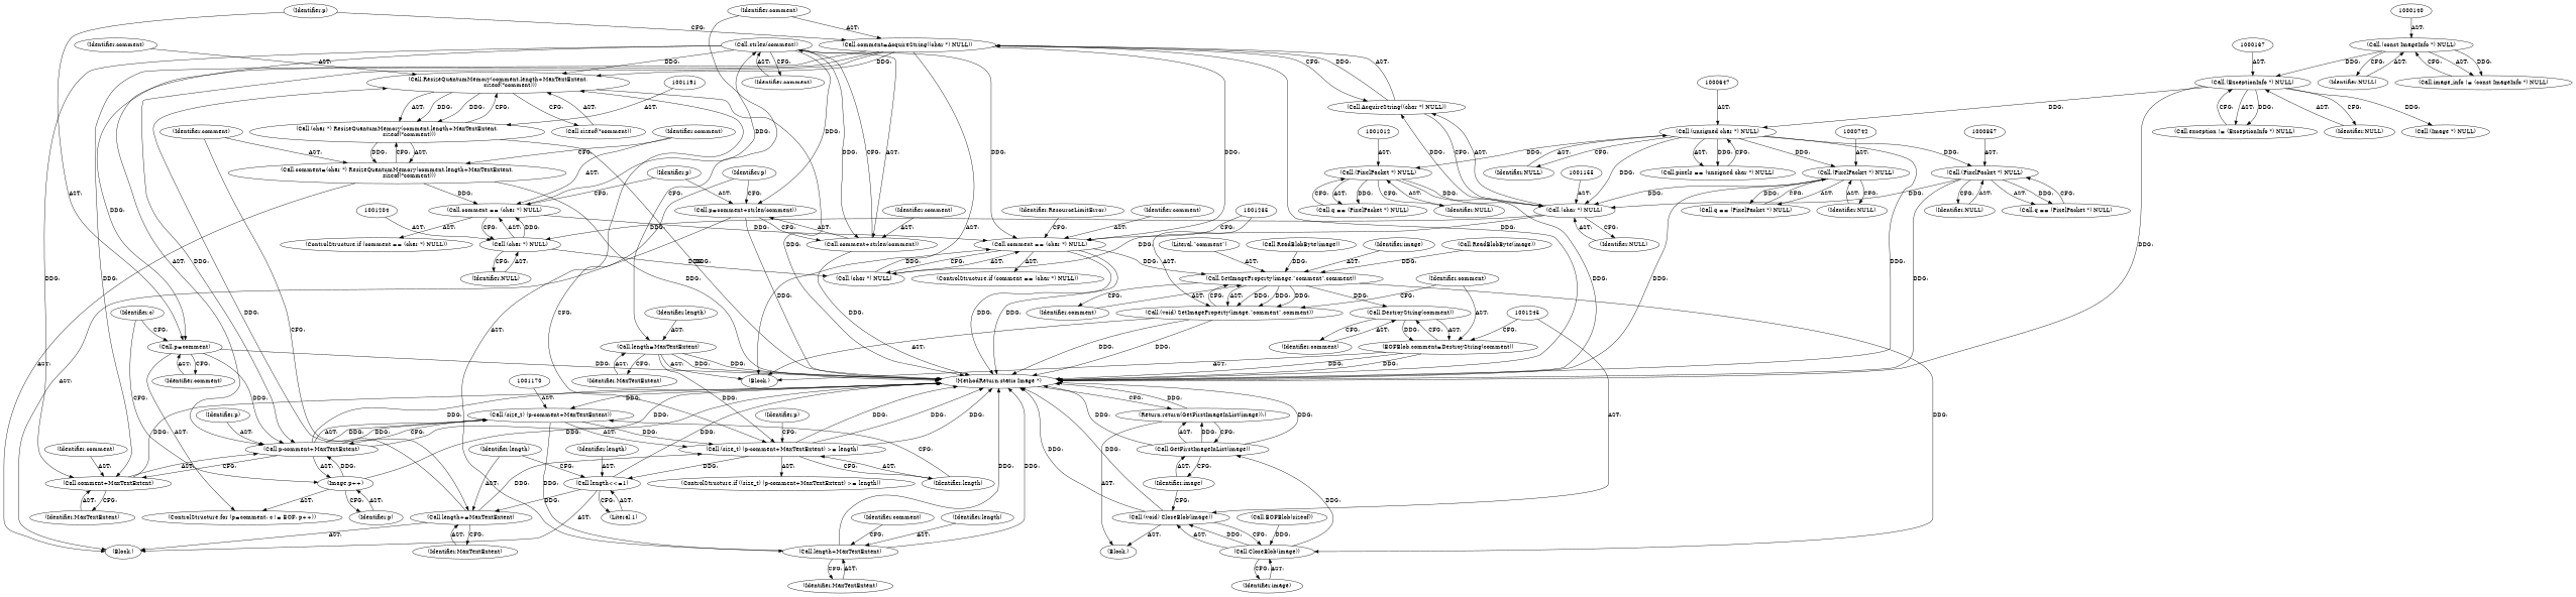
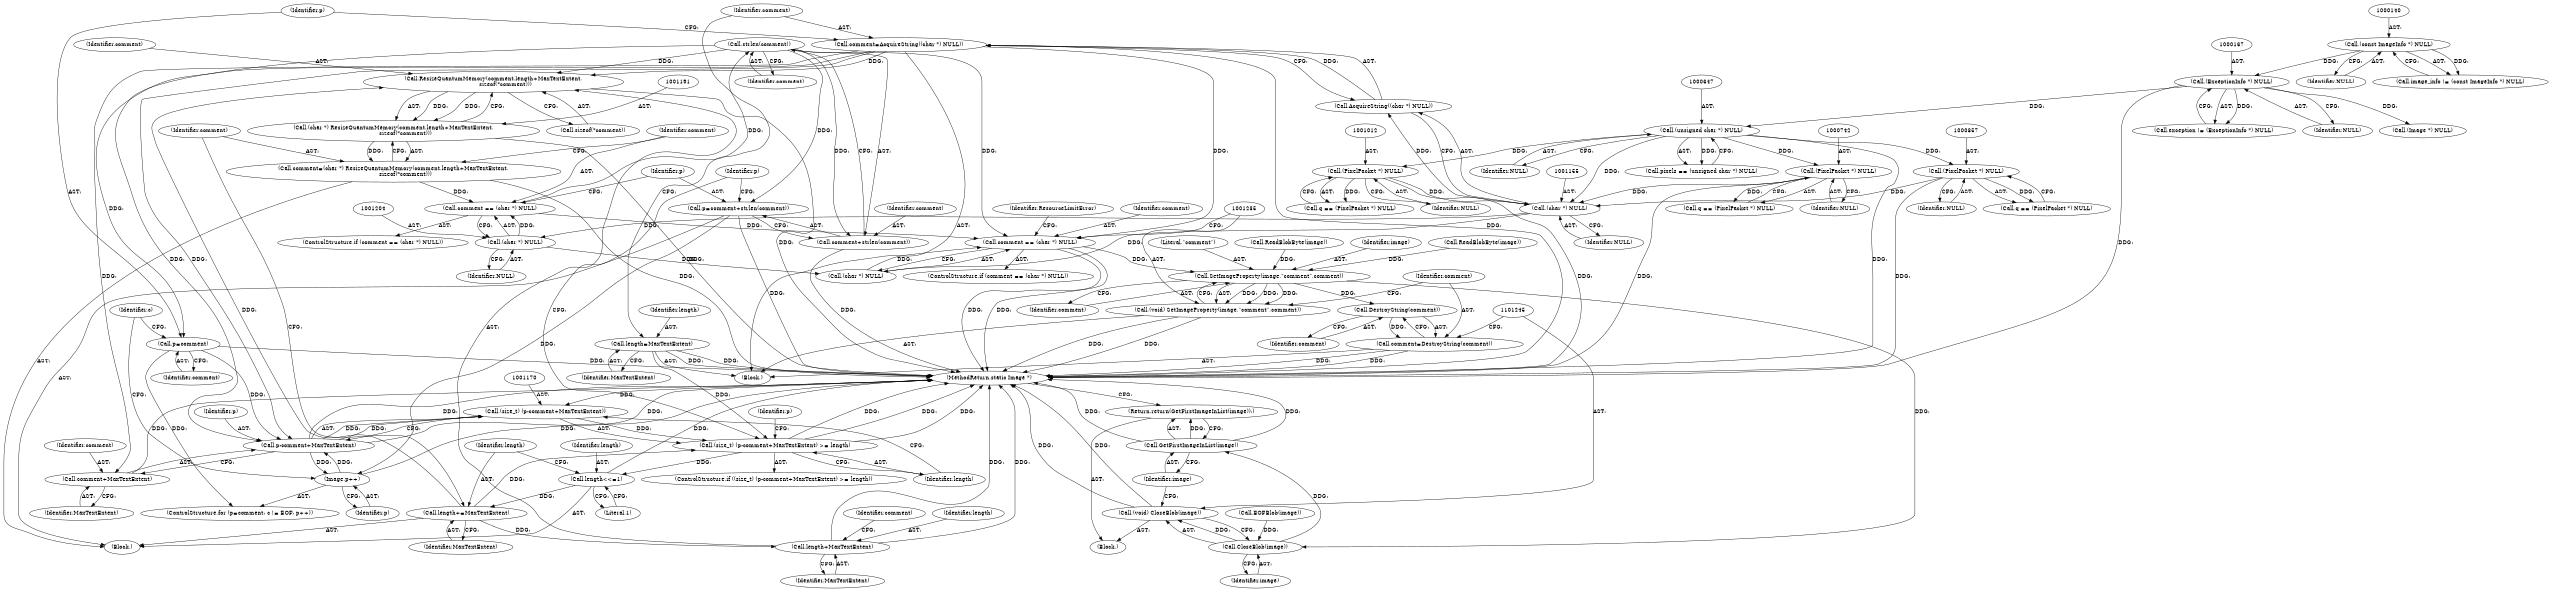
  digraph {
    n1 [label="(Call,strlen(comment))"]
    n2 [label="(Call,ResizeQuantumMemory(comment,length+MaxTextExtent,\n              sizeof(*comment)))"]
    n3 [label="(Call,p-comment+MaxTextExtent)"]
    n4 [label="(Call,p=comment+strlen(comment))"]
    n5 [label="(Call,comment+MaxTextExtent)"]
    n6 [label="(Call,comment+strlen(comment))"]
    n7 [label="(Call,comment == (char *) NULL)"]
    n8 [label="(Identifier,comment)"]
    n9 [label="(Call,(char *) ResizeQuantumMemory(comment,length+MaxTextExtent,\n              sizeof(*comment)))"]
    n10 [label="(MethodReturn,static Image *)"]
    n11 [label="(Call,sizeof(*comment))"]
    n12 [label="(Call,(size_t) (p-comment+MaxTextExtent))"]
    n13 [label="(Image,p++)"]
    n14 [label="(Block,)"]
    n15 [label="(Identifier,MaxTextExtent)"]
    n16 [label="(Call,(char *) NULL)"]
    n17 [label="(Call,SetImageProperty(image,\"comment\",comment))"]
    n18 [label="(ControlStructure,if (comment == (char *) NULL))"]
    n19 [label="(Call,comment == (char *) NULL)"]
    n20 [label="(Call,(char *) NULL)"]
    n21 [label="(ControlStructure,if (comment == (char *) NULL))"]
    n22 [label="(Identifier,NULL)"]
    n23 [label="(Call,comment=(char *) ResizeQuantumMemory(comment,length+MaxTextExtent,\n              sizeof(*comment)))"]
    n24 [label="(Return,return(GetFirstImageInList(image));)"]
    n25 [label="(Call,comment=AcquireString((char *) NULL))"]
    n26 [label="(Call,AcquireString((char *) NULL))"]
    n27 [label="(Call,p=comment)"]
    n28 [label="(Block,)"]
    n29 [label="(Call,(char *) NULL)"]
    n30 [label="(ControlStructure,for (p=comment; c != EOF; p++))"]
    n31 [label="(Identifier,comment)"]
    n32 [label="(Identifier,NULL)"]
    n33 [label="(Call,(PixelPacket *) NULL)"]
    n34 [label="(Call,q == (PixelPacket *) NULL)"]
    n35 [label="(Identifier,NULL)"]
    n36 [label="(Call,(unsigned char *) NULL)"]
    n37 [label="(Call,(PixelPacket *) NULL)"]
    n38 [label="(Call,(PixelPacket *) NULL)"]
    n39 [label="(Identifier,NULL)"]
    n40 [label="(Call,pixels == (unsigned char *) NULL)"]
    n41 [label="(Identifier,NULL)"]
    n42 [label="(Call,q == (PixelPacket *) NULL)"]
    n43 [label="(Identifier,NULL)"]
    n44 [label="(Call,q == (PixelPacket *) NULL)"]
    n45 [label="(Call,(ExceptionInfo *) NULL)"]
    n46 [label="(Identifier,NULL)"]
    n47 [label="(Call,(Image *) NULL)"]
    n48 [label="(Call,exception != (ExceptionInfo *) NULL)"]
    n49 [label="(Call,(const ImageInfo *) NULL)"]
    n50 [label="(Identifier,NULL)"]
    n51 [label="(Call,image_info != (const ImageInfo *) NULL)"]
    n52 [label="(Call,length+=MaxTextExtent)"]
    n53 [label="(Call,(size_t) (p-comment+MaxTextExtent) >= length)"]
    n54 [label="(Call,length+MaxTextExtent)"]
    n55 [label="(Identifier,MaxTextExtent)"]
    n56 [label="(Call,length<<=1)"]
    n57 [label="(ControlStructure,if ((size_t) (p-comment+MaxTextExtent) >= length))"]
    n58 [label="(Identifier,length)"]
    n59 [label="(Identifier,MaxTextExtent)"]
    n60 [label="(Literal,1)"]
    n61 [label="(Identifier,p)"]
    n62 [label="(Call,length=MaxTextExtent)"]
    n63 [label="(Identifier,MaxTextExtent)"]
    n64 [label="(Call,(void) SetImageProperty(image,\"comment\",comment))"]
    n65 [label="(Call,DestroyString(comment))"]
    n66 [label="(Call,CloseBlob(image))"]
    n67 [label="(Identifier,comment)"]
-   n68 [label="(EOFBlob,comment=DestroyString(comment))"]
+   n68 [label="(Call,comment=DestroyString(comment))"]
    n69 [label="(Identifier,comment)"]
    n70 [label="(Call,(void) CloseBlob(image))"]
    n71 [label="(Call,GetFirstImageInList(image))"]
    n72 [label="(Identifier,image)"]
    n73 [label="(Block,)"]
    n74 [label="(Identifier,image)"]
    n75 [label="(Identifier,p)"]
    n76 [label="(Identifier,length)"]
    n77 [label="(Identifier,ResourceLimitError)"]
    n78 [label="(Call,ReadBlobByte(image))"]
    n79 [label="(Identifier,comment)"]
    n80 [label="(Identifier,c)"]
    n81 [label="(Identifier,length)"]
    n82 [label="(Identifier,p)"]
    n83 [label="(Identifier,comment)"]
    n84 [label="(Identifier,comment)"]
    n85 [label="(Identifier,comment)"]
    n86 [label="(Identifier,comment)"]
    n87 [label="(Identifier,comment)"]
    n88 [label="(Identifier,length)"]
    n89 [label="(Identifier,p)"]
    n90 [label="(Literal,\"comment\")"]
    n91 [label="(Identifier,comment)"]
    n92 [label="(Identifier,comment)"]
    n93 [label="(Call,ReadBlobByte(image))"]
    n94 [label="(Identifier,length)"]
    n95 [label="(Identifier,p)"]
    n96 [label="(Identifier,image)"]
-   n97 [label="(Call,EOFBlob(sizeof))"]
+   n97 [label="(Call,EOFBlob(image))"]
    n98 [label="(Identifier,comment)"]
    n99 [label="(Identifier,p)"]
    1001191
    1001155
    1000857
    1000647
    1000167
    1000140
    1001012
    1000742
    1001170
    1001204
    1001235
-   1001245
+   1001245 [label=1101245]
    n1 -> n2 [label="DDG: "]
-   n1 -> n3 [label="AST: "]
+   n1 -> n3 [label="DDG: "]
    n1 -> n4 [label="DDG: "]
-   n1 -> n5 [label="DDG: "]
    n1 -> n6 [label="AST: "]
    n1 -> n6 [label="DDG: "]
    n1 -> n7 [label="DDG: "]
    n1 -> n8 [label="CFG: "]
    n2 -> n9 [label="AST: "]
    n2 -> n9 [label="DDG: "]
    n2 -> n9 [label="DDG: "]
    n2 -> n10 [label="DDG: "]
    n2 -> n11 [label="CFG: "]
    n3 -> n5 [label="CFG: "]
    n3 -> n10 [label="DDG: "]
    n3 -> n10 [label="DDG: "]
    n3 -> n12 [label="AST: "]
    n3 -> n12 [label="DDG: "]
    n3 -> n12 [label="DDG: "]
-   n3 -> n13 [label="AST: "]
+   n3 -> n13 [label="DDG: "]
    n4 -> n6 [label="CFG: "]
    n4 -> n10 [label="DDG: "]
+   n4 -> n13 [label="DDG: "]
    n4 -> n14 [label="AST: "]
    n5 -> n3 [label="AST: "]
    n5 -> n10 [label="DDG: "]
    n5 -> n15 [label="CFG: "]
    n6 -> n1 [label="CFG: "]
    n6 -> n4 [label="AST: "]
    n6 -> n10 [label="DDG: "]
    n7 -> n10 [label="DDG: "]
    n7 -> n10 [label="DDG: "]
    n7 -> n16 [label="CFG: "]
    n7 -> n17 [label="DDG: "]
    n7 -> n18 [label="AST: "]
    n8 -> n1 [label="AST: "]
    n9 -> n2 [label="CFG: "]
    n9 -> n10 [label="DDG: "]
    n9 -> n23 [label="AST: "]
    n9 -> n23 [label="DDG: "]
    n10 -> n12 [label="DDG: "]
    n10 -> n24 [label="CFG: "]
    n11 -> n2 [label="AST: "]
    n12 -> n3 [label="CFG: "]
    n12 -> n53 [label="AST: "]
    n12 -> n53 [label="DDG: "]
    n13 -> n3 [label="DDG: "]
    n13 -> n10 [label="DDG: "]
    n13 -> n30 [label="AST: "]
    n13 -> n61 [label="CFG: "]
    n15 -> n5 [label="AST: "]
    n16 -> n7 [label="AST: "]
    n16 -> n7 [label="DDG: "]
    n17 -> n64 [label="AST: "]
    n17 -> n64 [label="DDG: "]
    n17 -> n64 [label="DDG: "]
    n17 -> n64 [label="DDG: "]
    n17 -> n65 [label="DDG: "]
    n17 -> n66 [label="DDG: "]
    n17 -> n67 [label="CFG: "]
    n19 -> n1 [label="DDG: "]
    n19 -> n7 [label="DDG: "]
    n19 -> n20 [label="CFG: "]
    n19 -> n21 [label="AST: "]
    n20 -> n16 [label="DDG: "]
    n20 -> n19 [label="AST: "]
    n20 -> n19 [label="DDG: "]
    n20 -> n22 [label="CFG: "]
    n22 -> n20 [label="AST: "]
    n23 -> n9 [label="CFG: "]
    n23 -> n10 [label="DDG: "]
    n23 -> n14 [label="AST: "]
    n23 -> n19 [label="DDG: "]
-   n24 -> n10 [label="DDG: "]
    n24 -> n71 [label="CFG: "]
    n24 -> n73 [label="AST: "]
    n25 -> n2 [label="DDG: "]
    n25 -> n3 [label="DDG: "]
    n25 -> n5 [label="DDG: "]
    n25 -> n7 [label="DDG: "]
    n25 -> n10 [label="DDG: "]
    n25 -> n26 [label="CFG: "]
    n25 -> n27 [label="DDG: "]
    n25 -> n28 [label="AST: "]
    n26 -> n25 [label="AST: "]
    n26 -> n25 [label="DDG: "]
    n26 -> n29 [label="CFG: "]
    n27 -> n3 [label="DDG: "]
    n27 -> n10 [label="DDG: "]
-   n27 -> n30 [label="AST: "]
+   n27 -> n30 [label="DDG: "]
    n27 -> n31 [label="CFG: "]
    n29 -> n16 [label="DDG: "]
    n29 -> n20 [label="DDG: "]
    n29 -> n26 [label="AST: "]
    n29 -> n26 [label="DDG: "]
    n29 -> n32 [label="CFG: "]
    n31 -> n27 [label="AST: "]
    n32 -> n29 [label="AST: "]
    n33 -> n10 [label="DDG: "]
    n33 -> n29 [label="DDG: "]
    n33 -> n34 [label="AST: "]
    n33 -> n34 [label="DDG: "]
    n33 -> n35 [label="CFG: "]
    n34 -> n33 [label="CFG: "]
    n35 -> n33 [label="AST: "]
    n36 -> n10 [label="DDG: "]
    n36 -> n29 [label="DDG: "]
    n36 -> n33 [label="DDG: "]
    n36 -> n37 [label="DDG: "]
    n36 -> n38 [label="DDG: "]
    n36 -> n39 [label="CFG: "]
    n36 -> n40 [label="AST: "]
    n36 -> n40 [label="DDG: "]
    n37 -> n10 [label="DDG: "]
    n37 -> n29 [label="DDG: "]
    n37 -> n41 [label="CFG: "]
    n37 -> n42 [label="AST: "]
    n37 -> n42 [label="DDG: "]
    n38 -> n10 [label="DDG: "]
    n38 -> n29 [label="DDG: "]
    n38 -> n43 [label="CFG: "]
    n38 -> n44 [label="AST: "]
    n38 -> n44 [label="DDG: "]
    n39 -> n36 [label="AST: "]
    n40 -> n36 [label="CFG: "]
    n41 -> n37 [label="AST: "]
    n42 -> n37 [label="CFG: "]
    n43 -> n38 [label="AST: "]
    n44 -> n38 [label="CFG: "]
    n45 -> n10 [label="DDG: "]
    n45 -> n36 [label="DDG: "]
    n45 -> n46 [label="CFG: "]
    n45 -> n47 [label="DDG: "]
    n45 -> n48 [label="AST: "]
    n45 -> n48 [label="DDG: "]
    n46 -> n45 [label="AST: "]
    n48 -> n45 [label="CFG: "]
    n49 -> n45 [label="DDG: "]
    n49 -> n50 [label="CFG: "]
    n49 -> n51 [label="AST: "]
    n49 -> n51 [label="DDG: "]
    n50 -> n49 [label="AST: "]
    n51 -> n49 [label="CFG: "]
    n52 -> n2 [label="DDG: "]
    n52 -> n14 [label="AST: "]
    n52 -> n53 [label="DDG: "]
-   n12 -> n54 [label="DDG: "]
+   n52 -> n54 [label="DDG: "]
    n52 -> n55 [label="CFG: "]
    n53 -> n10 [label="DDG: "]
    n53 -> n10 [label="DDG: "]
    n53 -> n10 [label="DDG: "]
    n53 -> n56 [label="DDG: "]
    n53 -> n57 [label="AST: "]
    n53 -> n58 [label="CFG: "]
    n54 -> n2 [label="AST: "]
    n54 -> n10 [label="DDG: "]
    n54 -> n10 [label="DDG: "]
    n54 -> n59 [label="CFG: "]
    n55 -> n52 [label="AST: "]
    n56 -> n10 [label="DDG: "]
    n56 -> n14 [label="AST: "]
    n56 -> n52 [label="DDG: "]
    n56 -> n60 [label="CFG: "]
    n58 -> n12 [label="CFG: "]
    n58 -> n53 [label="AST: "]
    n59 -> n54 [label="AST: "]
-   n60 -> n56 [label="AST: "]
+   n60 -> n56 [label="CFG: "]
    n61 -> n13 [label="AST: "]
    n62 -> n10 [label="DDG: "]
    n62 -> n10 [label="DDG: "]
    n62 -> n28 [label="AST: "]
    n62 -> n53 [label="DDG: "]
    n62 -> n63 [label="CFG: "]
    n63 -> n62 [label="AST: "]
    n64 -> n10 [label="DDG: "]
    n64 -> n10 [label="DDG: "]
    n64 -> n17 [label="CFG: "]
    n64 -> n28 [label="AST: "]
    n65 -> n68 [label="AST: "]
    n65 -> n68 [label="DDG: "]
    n65 -> n69 [label="CFG: "]
    n66 -> n70 [label="AST: "]
    n66 -> n70 [label="DDG: "]
    n66 -> n71 [label="DDG: "]
    n66 -> n72 [label="CFG: "]
    n67 -> n17 [label="AST: "]
    n68 -> n10 [label="DDG: "]
    n68 -> n10 [label="DDG: "]
    n68 -> n28 [label="AST: "]
    n68 -> n65 [label="CFG: "]
    n69 -> n65 [label="AST: "]
    n70 -> n10 [label="DDG: "]
    n70 -> n10 [label="DDG: "]
    n70 -> n66 [label="CFG: "]
    n70 -> n73 [label="AST: "]
    n71 -> n10 [label="DDG: "]
    n71 -> n10 [label="DDG: "]
    n71 -> n24 [label="AST: "]
    n71 -> n24 [label="DDG: "]
    n71 -> n74 [label="CFG: "]
    n72 -> n66 [label="AST: "]
    n74 -> n70 [label="CFG: "]
    n74 -> n71 [label="AST: "]
    n75 -> n3 [label="AST: "]
    n76 -> n56 [label="AST: "]
    n77 -> n7 [label="CFG: "]
    n78 -> n17 [label="DDG: "]
    n79 -> n25 [label="AST: "]
    n79 -> n62 [label="CFG: "]
    n80 -> n13 [label="CFG: "]
    n80 -> n27 [label="CFG: "]
    n81 -> n52 [label="AST: "]
    n81 -> n56 [label="CFG: "]
    n82 -> n4 [label="CFG: "]
    n82 -> n53 [label="CFG: "]
    n83 -> n6 [label="AST: "]
    n84 -> n5 [label="AST: "]
    n85 -> n54 [label="CFG: "]
    n86 -> n19 [label="AST: "]
    n86 -> n23 [label="CFG: "]
    n87 -> n64 [label="CFG: "]
    n87 -> n68 [label="AST: "]
    n88 -> n54 [label="AST: "]
    n89 -> n53 [label="CFG: "]
    n90 -> n17 [label="AST: "]
    n91 -> n23 [label="AST: "]
    n91 -> n52 [label="CFG: "]
    n92 -> n2 [label="AST: "]
    n93 -> n17 [label="DDG: "]
    n94 -> n62 [label="AST: "]
    n95 -> n25 [label="CFG: "]
    n95 -> n27 [label="AST: "]
    n96 -> n17 [label="AST: "]
    n97 -> n66 [label="DDG: "]
    n98 -> n7 [label="AST: "]
    n99 -> n4 [label="AST: "]
    n99 -> n19 [label="CFG: "]
    1001191 -> n9 [label="AST: "]
    1001155 -> n29 [label="AST: "]
    1000857 -> n33 [label="AST: "]
    1000647 -> n36 [label="AST: "]
    1000167 -> n45 [label="AST: "]
    1000140 -> n49 [label="AST: "]
    1001012 -> n37 [label="AST: "]
    1000742 -> n38 [label="AST: "]
    1001170 -> n12 [label="AST: "]
    1001204 -> n20 [label="AST: "]
    1001235 -> n7 [label="CFG: "]
    1001235 -> n64 [label="AST: "]
    1001245 -> n68 [label="CFG: "]
    1001245 -> n70 [label="AST: "]
  }
